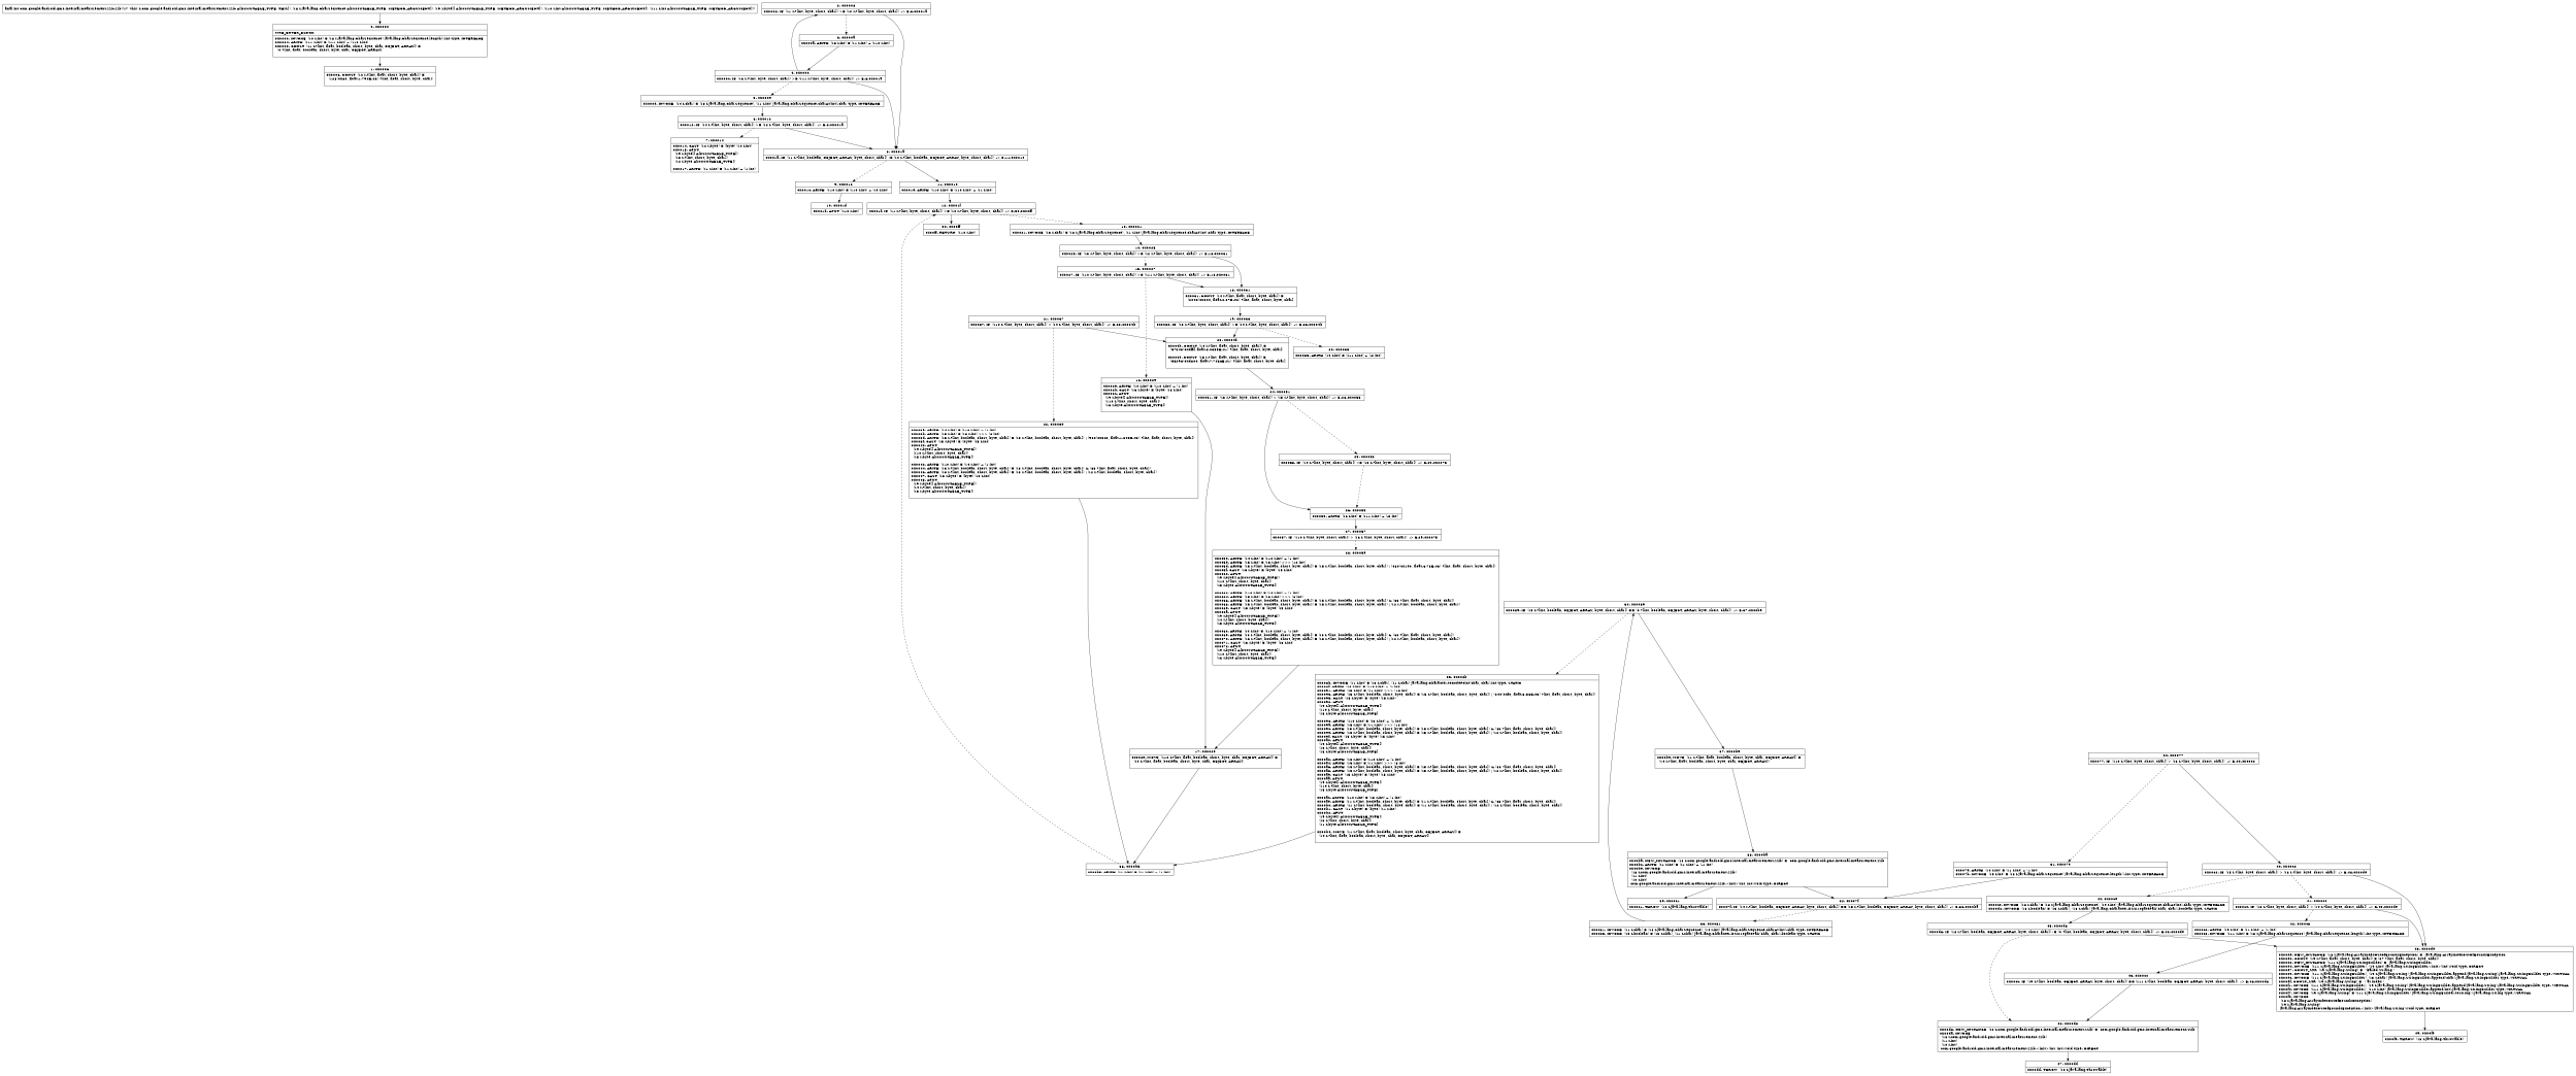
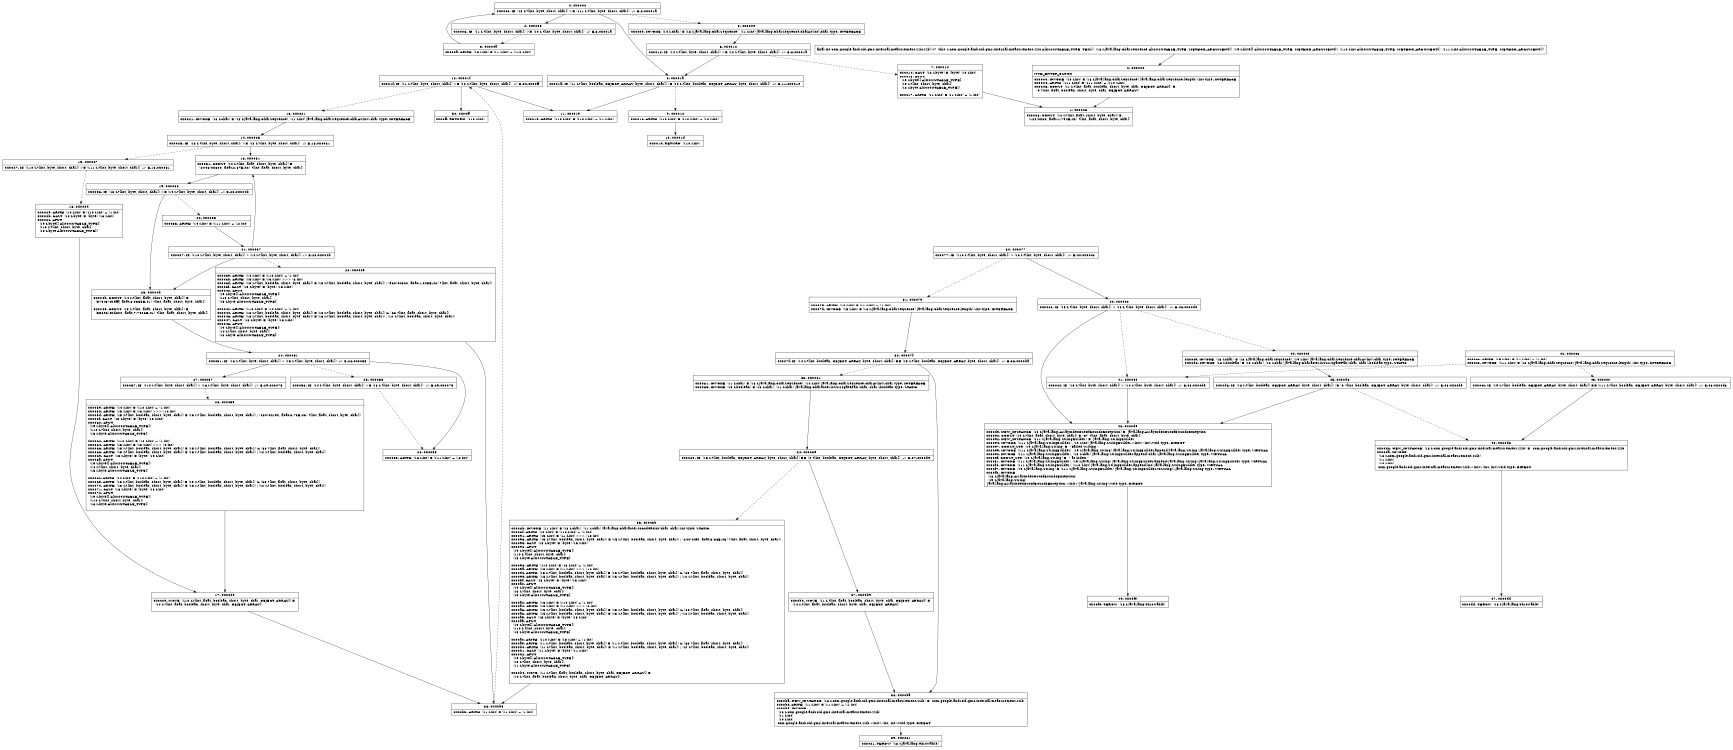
  digraph {
    node [shape=record]
    n1 [label="{0\:\ 0x0000|MTH_ENTER_BLOCK\l|0x0000: INVOKE  (r0 I:int) = (r8 I:java.lang.CharSequence) java.lang.CharSequence.length():int type: INTERFACE \l0x0004: ARITH  (r11 I:int) = (r11 I:int) + (r10 I:int) \l0x0005: CONST  (r1 I:?[int, float, boolean, short, byte, char, OBJECT, ARRAY]) = \l  (0 ?[int, float, boolean, short, byte, char, OBJECT, ARRAY])\l \l}"]
    n2 [label="{1\:\ 0x0006|0x0006: CONST  (r2 I:?[int, float, short, byte, char]) = \l  (128(0x80, float:1.794E\-43) ?[int, float, short, byte, char])\l \l}"]
    n3 [label="{2\:\ 0x0008|0x0008: IF  (r1 I:?[int, byte, short, char]) \>= (r0 I:?[int, byte, short, char])  \-\> B:8:0x001a \l}"]
    n4 [label="{3\:\ 0x000a|0x000a: ARITH  (r3 I:int) = (r1 I:int) + (r10 I:int) \l}"]
    n5 [label="{8\:\ 0x001a|0x001a: IF  (r1 I:?[int, boolean, OBJECT, ARRAY, byte, short, char]) != (r0 I:?[int, boolean, OBJECT, ARRAY, byte, short, char])  \-\> B:11:0x001e \l}"]
    n6 [label="{4\:\ 0x000c|0x000c: IF  (r3 I:?[int, byte, short, char]) \>= (r11 I:?[int, byte, short, char])  \-\> B:8:0x001a \l}"]
    n7 [label="{9\:\ 0x001c|0x001c: ARITH  (r10 I:int) = (r10 I:int) + (r0 I:int) \l}"]
    n8 [label="{11\:\ 0x001e|0x001e: ARITH  (r10 I:int) = (r10 I:int) + (r1 I:int) \l}"]
    n9 [label="{5\:\ 0x000e|0x000e: INVOKE  (r4 I:char) = (r8 I:java.lang.CharSequence), (r1 I:int) java.lang.CharSequence.charAt(int):char type: INTERFACE \l}"]
    n10 [label="{6\:\ 0x0012|0x0012: IF  (r4 I:?[int, byte, short, char]) \>= (r2 I:?[int, byte, short, char])  \-\> B:8:0x001a \l}"]
    n11 [label="{7\:\ 0x0014|0x0014: CAST  (r2 I:byte) = (byte) (r4 I:int) \l0x0015: APUT  \l  (r9 I:byte[] A[IMMUTABLE_TYPE])\l  (r3 I:?[int, short, byte, char])\l  (r2 I:byte A[IMMUTABLE_TYPE])\l \l0x0017: ARITH  (r1 I:int) = (r1 I:int) + (1 int) \l}"]
-   n12 [label="{10\:\ 0x001d|0x001d: APUT  (r10 I:int) \l}"]
+   n12 [label="{10\:\ 0x001d|0x001d: RETURN  (r10 I:int) \l}"]
    n13 [label="{12\:\ 0x001f|0x001f: IF  (r1 I:?[int, byte, short, char]) \>= (r0 I:?[int, byte, short, char])  \-\> B:50:0x00ff \l}"]
    n14 [label="{13\:\ 0x0021|0x0021: INVOKE  (r3 I:char) = (r8 I:java.lang.CharSequence), (r1 I:int) java.lang.CharSequence.charAt(int):char type: INTERFACE \l}"]
    n15 [label="{50\:\ 0x00ff|0x00ff: RETURN  (r10 I:int) \l}"]
    n16 [label="{14\:\ 0x0025|0x0025: IF  (r3 I:?[int, byte, short, char]) \>= (r2 I:?[int, byte, short, char])  \-\> B:18:0x0031 \l}"]
    n17 [label="{15\:\ 0x0027|0x0027: IF  (r10 I:?[int, byte, short, char]) \>= (r11 I:?[int, byte, short, char])  \-\> B:18:0x0031 \l}"]
    n18 [label="{18\:\ 0x0031|0x0031: CONST  (r4 I:?[int, float, short, byte, char]) = \l  (2048(0x800, float:2.87E\-42) ?[int, float, short, byte, char])\l \l}"]
    n19 [label="{16\:\ 0x0029|0x0029: ARITH  (r4 I:int) = (r10 I:int) + (1 int) \l0x002b: CAST  (r3 I:byte) = (byte) (r3 I:int) \l0x002c: APUT  \l  (r9 I:byte[] A[IMMUTABLE_TYPE])\l  (r10 I:?[int, short, byte, char])\l  (r3 I:byte A[IMMUTABLE_TYPE])\l \l}"]
    n20 [label="{19\:\ 0x0033|0x0033: IF  (r3 I:?[int, byte, short, char]) \>= (r4 I:?[int, byte, short, char])  \-\> B:23:0x004b \l}"]
    n21 [label="{17\:\ 0x002e|0x002e: MOVE  (r10 I:?[int, float, boolean, short, byte, char, OBJECT, ARRAY]) = \l  (r4 I:?[int, float, boolean, short, byte, char, OBJECT, ARRAY])\l \l}"]
    n22 [label="{36\:\ 0x00b5|0x00b5: ARITH  (r1 I:int) = (r1 I:int) + (1 int) \l}"]
    n23 [label="{20\:\ 0x0035|0x0035: ARITH  (r4 I:int) = (r11 I:int) + (\-2 int) \l}"]
    n24 [label="{23\:\ 0x004b|0x004b: CONST  (r4 I:?[int, float, short, byte, char]) = \l  (57343(0xdfff, float:8.0355E\-41) ?[int, float, short, byte, char])\l \l0x004e: CONST  (r5 I:?[int, float, short, byte, char]) = \l  (55296(0xd800, float:7.7486E\-41) ?[int, float, short, byte, char])\l \l}"]
    n25 [label="{21\:\ 0x0037|0x0037: IF  (r10 I:?[int, byte, short, char]) \> (r4 I:?[int, byte, short, char])  \-\> B:23:0x004b \l}"]
    n26 [label="{24\:\ 0x0051|0x0051: IF  (r3 I:?[int, byte, short, char]) \< (r5 I:?[int, byte, short, char])  \-\> B:26:0x0055 \l}"]
    n27 [label="{22\:\ 0x0039|0x0039: ARITH  (r4 I:int) = (r10 I:int) + (1 int) \l0x003b: ARITH  (r5 I:int) = (r3 I:int) \>\>\> (6 int) \l0x003d: ARITH  (r5 I:?[int, boolean, short, byte, char]) = (r5 I:?[int, boolean, short, byte, char]) \| (960(0x3c0, float:1.345E\-42) ?[int, float, short, byte, char]) \l0x003f: CAST  (r5 I:byte) = (byte) (r5 I:int) \l0x0040: APUT  \l  (r9 I:byte[] A[IMMUTABLE_TYPE])\l  (r10 I:?[int, short, byte, char])\l  (r5 I:byte A[IMMUTABLE_TYPE])\l \l0x0042: ARITH  (r10 I:int) = (r4 I:int) + (1 int) \l0x0044: ARITH  (r3 I:?[int, boolean, short, byte, char]) = (r3 I:?[int, boolean, short, byte, char]) & (63 ?[int, float, short, byte, char]) \l0x0046: ARITH  (r3 I:?[int, boolean, short, byte, char]) = (r3 I:?[int, boolean, short, byte, char]) \| (r2 I:?[int, boolean, short, byte, char]) \l0x0047: CAST  (r3 I:byte) = (byte) (r3 I:int) \l0x0048: APUT  \l  (r9 I:byte[] A[IMMUTABLE_TYPE])\l  (r4 I:?[int, short, byte, char])\l  (r3 I:byte A[IMMUTABLE_TYPE])\l \l}"]
    n28 [label="{25\:\ 0x0053|0x0053: IF  (r4 I:?[int, byte, short, char]) \>= (r3 I:?[int, byte, short, char])  \-\> B:29:0x0075 \l}"]
    n29 [label="{26\:\ 0x0055|0x0055: ARITH  (r6 I:int) = (r11 I:int) + (\-3 int) \l}"]
    n30 [label="{27\:\ 0x0057|0x0057: IF  (r10 I:?[int, byte, short, char]) \> (r6 I:?[int, byte, short, char])  \-\> B:29:0x0075 \l}"]
    n31 [label="{28\:\ 0x0059|0x0059: ARITH  (r4 I:int) = (r10 I:int) + (1 int) \l0x005b: ARITH  (r5 I:int) = (r3 I:int) \>\>\> (12 int) \l0x005d: ARITH  (r5 I:?[int, boolean, short, byte, char]) = (r5 I:?[int, boolean, short, byte, char]) \| (480(0x1e0, float:6.73E\-43) ?[int, float, short, byte, char]) \l0x005f: CAST  (r5 I:byte) = (byte) (r5 I:int) \l0x0060: APUT  \l  (r9 I:byte[] A[IMMUTABLE_TYPE])\l  (r10 I:?[int, short, byte, char])\l  (r5 I:byte A[IMMUTABLE_TYPE])\l \l0x0062: ARITH  (r10 I:int) = (r4 I:int) + (1 int) \l0x0064: ARITH  (r5 I:int) = (r3 I:int) \>\>\> (6 int) \l0x0066: ARITH  (r5 I:?[int, boolean, short, byte, char]) = (r5 I:?[int, boolean, short, byte, char]) & (63 ?[int, float, short, byte, char]) \l0x0068: ARITH  (r5 I:?[int, boolean, short, byte, char]) = (r5 I:?[int, boolean, short, byte, char]) \| (r2 I:?[int, boolean, short, byte, char]) \l0x0069: CAST  (r5 I:byte) = (byte) (r5 I:int) \l0x006a: APUT  \l  (r9 I:byte[] A[IMMUTABLE_TYPE])\l  (r4 I:?[int, short, byte, char])\l  (r5 I:byte A[IMMUTABLE_TYPE])\l \l0x006c: ARITH  (r4 I:int) = (r10 I:int) + (1 int) \l0x006e: ARITH  (r3 I:?[int, boolean, short, byte, char]) = (r3 I:?[int, boolean, short, byte, char]) & (63 ?[int, float, short, byte, char]) \l0x0070: ARITH  (r3 I:?[int, boolean, short, byte, char]) = (r3 I:?[int, boolean, short, byte, char]) \| (r2 I:?[int, boolean, short, byte, char]) \l0x0071: CAST  (r3 I:byte) = (byte) (r3 I:int) \l0x0072: APUT  \l  (r9 I:byte[] A[IMMUTABLE_TYPE])\l  (r10 I:?[int, short, byte, char])\l  (r3 I:byte A[IMMUTABLE_TYPE])\l \l}"]
    n32 [label="{30\:\ 0x0077|0x0077: IF  (r10 I:?[int, byte, short, char]) \> (r6 I:?[int, byte, short, char])  \-\> B:40:0x00c2 \l}"]
    n33 [label="{31\:\ 0x0079|0x0079: ARITH  (r4 I:int) = (r1 I:int) + (1 int) \l0x007b: INVOKE  (r5 I:int) = (r8 I:java.lang.CharSequence) java.lang.CharSequence.length():int type: INTERFACE \l}"]
    n34 [label="{40\:\ 0x00c2|0x00c2: IF  (r5 I:?[int, byte, short, char]) \> (r3 I:?[int, byte, short, char])  \-\> B:48:0x00de \l}"]
    n35 [label="{32\:\ 0x007f|0x007f: IF  (r4 I:?[int, boolean, OBJECT, ARRAY, byte, short, char]) == (r5 I:?[int, boolean, OBJECT, ARRAY, byte, short, char])  \-\> B:38:0x00ba \l}"]
    n36 [label="{41\:\ 0x00c4|0x00c4: IF  (r3 I:?[int, byte, short, char]) \> (r4 I:?[int, byte, short, char])  \-\> B:48:0x00de \l}"]
    n37 [label="{48\:\ 0x00de|0x00de: NEW_INSTANCE  (r8 I:java.lang.ArrayIndexOutOfBoundsException) =  java.lang.ArrayIndexOutOfBoundsException \l0x00e0: CONST  (r9 I:?[int, float, short, byte, char]) = (37 ?[int, float, short, byte, char]) \l0x00e2: NEW_INSTANCE  (r11 I:java.lang.StringBuilder) =  java.lang.StringBuilder \l0x00e4: INVOKE  (r11 I:java.lang.StringBuilder), (r9 I:int) java.lang.StringBuilder.\<init\>(int):void type: DIRECT \l0x00e7: CONST_STR  (r9 I:java.lang.String) =  \"Failed writing \" \l0x00e9: INVOKE  (r11 I:java.lang.StringBuilder), (r9 I:java.lang.String) java.lang.StringBuilder.append(java.lang.String):java.lang.StringBuilder type: VIRTUAL \l0x00ec: INVOKE  (r11 I:java.lang.StringBuilder), (r3 I:char) java.lang.StringBuilder.append(char):java.lang.StringBuilder type: VIRTUAL \l0x00ef: CONST_STR  (r9 I:java.lang.String) =  \" at index \" \l0x00f1: INVOKE  (r11 I:java.lang.StringBuilder), (r9 I:java.lang.String) java.lang.StringBuilder.append(java.lang.String):java.lang.StringBuilder type: VIRTUAL \l0x00f4: INVOKE  (r11 I:java.lang.StringBuilder), (r10 I:int) java.lang.StringBuilder.append(int):java.lang.StringBuilder type: VIRTUAL \l0x00f7: INVOKE  (r9 I:java.lang.String) = (r11 I:java.lang.StringBuilder) java.lang.StringBuilder.toString():java.lang.String type: VIRTUAL \l0x00fb: INVOKE  \l  (r8 I:java.lang.ArrayIndexOutOfBoundsException)\l  (r9 I:java.lang.String)\l java.lang.ArrayIndexOutOfBoundsException.\<init\>(java.lang.String):void type: DIRECT \l}"]
    n38 [label="{44\:\ 0x00ce|0x00ce: INVOKE  (r8 I:char) = (r8 I:java.lang.CharSequence), (r9 I:int) java.lang.CharSequence.charAt(int):char type: INTERFACE \l0x00d2: INVOKE  (r8 I:boolean) = (r3 I:char), (r8 I:char) java.lang.Character.isSurrogatePair(char, char):boolean type: STATIC \l}"]
    n39 [label="{33\:\ 0x0081|0x0081: INVOKE  (r1 I:char) = (r8 I:java.lang.CharSequence), (r4 I:int) java.lang.CharSequence.charAt(int):char type: INTERFACE \l0x0085: INVOKE  (r5 I:boolean) = (r3 I:char), (r1 I:char) java.lang.Character.isSurrogatePair(char, char):boolean type: STATIC \l}"]
    n40 [label="{38\:\ 0x00ba|0x00ba: NEW_INSTANCE  (r8 I:com.google.android.gms.internal.measurement.zzib) =  com.google.android.gms.internal.measurement.zzib \l0x00bc: ARITH  (r1 I:int) = (r1 I:int) + (\-1 int) \l0x00be: INVOKE  \l  (r8 I:com.google.android.gms.internal.measurement.zzib)\l  (r1 I:int)\l  (r0 I:int)\l com.google.android.gms.internal.measurement.zzib.\<init\>(int, int):void type: DIRECT \l}"]
    n41 [label="{34\:\ 0x0089|0x0089: IF  (r5 I:?[int, boolean, OBJECT, ARRAY, byte, short, char]) == (0 ?[int, boolean, OBJECT, ARRAY, byte, short, char])  \-\> B:37:0x00b9 \l}"]
    n42 [label="{39\:\ 0x00c1|0x00c1: THROW  (r8 I:java.lang.Throwable) \l}"]
    n43 [label="{35\:\ 0x008b|0x008b: INVOKE  (r1 I:int) = (r3 I:char), (r1 I:char) java.lang.Character.toCodePoint(char, char):int type: STATIC \l0x008f: ARITH  (r3 I:int) = (r10 I:int) + (1 int) \l0x0091: ARITH  (r5 I:int) = (r1 I:int) \>\>\> (18 int) \l0x0093: ARITH  (r5 I:?[int, boolean, short, byte, char]) = (r5 I:?[int, boolean, short, byte, char]) \| (240(0xf0, float:3.36E\-43) ?[int, float, short, byte, char]) \l0x0095: CAST  (r5 I:byte) = (byte) (r5 I:int) \l0x0096: APUT  \l  (r9 I:byte[] A[IMMUTABLE_TYPE])\l  (r10 I:?[int, short, byte, char])\l  (r5 I:byte A[IMMUTABLE_TYPE])\l \l0x0098: ARITH  (r10 I:int) = (r3 I:int) + (1 int) \l0x009a: ARITH  (r5 I:int) = (r1 I:int) \>\>\> (12 int) \l0x009c: ARITH  (r5 I:?[int, boolean, short, byte, char]) = (r5 I:?[int, boolean, short, byte, char]) & (63 ?[int, float, short, byte, char]) \l0x009e: ARITH  (r5 I:?[int, boolean, short, byte, char]) = (r5 I:?[int, boolean, short, byte, char]) \| (r2 I:?[int, boolean, short, byte, char]) \l0x009f: CAST  (r5 I:byte) = (byte) (r5 I:int) \l0x00a0: APUT  \l  (r9 I:byte[] A[IMMUTABLE_TYPE])\l  (r3 I:?[int, short, byte, char])\l  (r5 I:byte A[IMMUTABLE_TYPE])\l \l0x00a2: ARITH  (r3 I:int) = (r10 I:int) + (1 int) \l0x00a4: ARITH  (r5 I:int) = (r1 I:int) \>\>\> (6 int) \l0x00a6: ARITH  (r5 I:?[int, boolean, short, byte, char]) = (r5 I:?[int, boolean, short, byte, char]) & (63 ?[int, float, short, byte, char]) \l0x00a8: ARITH  (r5 I:?[int, boolean, short, byte, char]) = (r5 I:?[int, boolean, short, byte, char]) \| (r2 I:?[int, boolean, short, byte, char]) \l0x00a9: CAST  (r5 I:byte) = (byte) (r5 I:int) \l0x00aa: APUT  \l  (r9 I:byte[] A[IMMUTABLE_TYPE])\l  (r10 I:?[int, short, byte, char])\l  (r5 I:byte A[IMMUTABLE_TYPE])\l \l0x00ac: ARITH  (r10 I:int) = (r3 I:int) + (1 int) \l0x00ae: ARITH  (r1 I:?[int, boolean, short, byte, char]) = (r1 I:?[int, boolean, short, byte, char]) & (63 ?[int, float, short, byte, char]) \l0x00b0: ARITH  (r1 I:?[int, boolean, short, byte, char]) = (r1 I:?[int, boolean, short, byte, char]) \| (r2 I:?[int, boolean, short, byte, char]) \l0x00b1: CAST  (r1 I:byte) = (byte) (r1 I:int) \l0x00b2: APUT  \l  (r9 I:byte[] A[IMMUTABLE_TYPE])\l  (r3 I:?[int, short, byte, char])\l  (r1 I:byte A[IMMUTABLE_TYPE])\l \l0x00b4: MOVE  (r1 I:?[int, float, boolean, short, byte, char, OBJECT, ARRAY]) = \l  (r4 I:?[int, float, boolean, short, byte, char, OBJECT, ARRAY])\l \l}"]
    n44 [label="{37\:\ 0x00b9|0x00b9: MOVE  (r1 I:?[int, float, boolean, short, byte, char, OBJECT, ARRAY]) = \l  (r4 I:?[int, float, boolean, short, byte, char, OBJECT, ARRAY])\l \l}"]
    n45 [label="{42\:\ 0x00c6|0x00c6: ARITH  (r9 I:int) = (r1 I:int) + (1 int) \l0x00c8: INVOKE  (r11 I:int) = (r8 I:java.lang.CharSequence) java.lang.CharSequence.length():int type: INTERFACE \l}"]
    n46 [label="{49\:\ 0x00fe|0x00fe: THROW  (r8 I:java.lang.Throwable) \l}"]
    n47 [label="{43\:\ 0x00cc|0x00cc: IF  (r9 I:?[int, boolean, OBJECT, ARRAY, byte, short, char]) == (r11 I:?[int, boolean, OBJECT, ARRAY, byte, short, char])  \-\> B:46:0x00d8 \l}"]
    n48 [label="{46\:\ 0x00d8|0x00d8: NEW_INSTANCE  (r8 I:com.google.android.gms.internal.measurement.zzib) =  com.google.android.gms.internal.measurement.zzib \l0x00da: INVOKE  \l  (r8 I:com.google.android.gms.internal.measurement.zzib)\l  (r1 I:int)\l  (r0 I:int)\l com.google.android.gms.internal.measurement.zzib.\<init\>(int, int):void type: DIRECT \l}"]
    n49 [label="{45\:\ 0x00d6|0x00d6: IF  (r8 I:?[int, boolean, OBJECT, ARRAY, byte, short, char]) != (0 ?[int, boolean, OBJECT, ARRAY, byte, short, char])  \-\> B:48:0x00de \l}"]
    n50 [label="{47\:\ 0x00dd|0x00dd: THROW  (r8 I:java.lang.Throwable) \l}"]
    n51 [label="{final int com.google.android.gms.internal.measurement.zzic.zzb((r7 'this' I:com.google.android.gms.internal.measurement.zzic A[IMMUTABLE_TYPE, THIS]), (r8 I:java.lang.CharSequence A[IMMUTABLE_TYPE, METHOD_ARGUMENT]), (r9 I:byte[] A[IMMUTABLE_TYPE, METHOD_ARGUMENT]), (r10 I:int A[IMMUTABLE_TYPE, METHOD_ARGUMENT]), (r11 I:int A[IMMUTABLE_TYPE, METHOD_ARGUMENT])) }"]
    n1 -> n2
    n3 -> n4 [style=dashed]
-   n3 -> n5
    n4 -> n6
    n5 -> n7 [style=dashed]
    n5 -> n8
    n6 -> n3
    n6 -> n5
    n6 -> n9 [style=dashed]
    n7 -> n12
-   n8 -> n13
+   n13 -> n8
    n9 -> n10
    n10 -> n5
    n10 -> n11 [style=dashed]
+   n11 -> n2
    n13 -> n14 [style=dashed]
    n13 -> n15
    n14 -> n16
    n16 -> n17 [style=dashed]
    n16 -> n18
-   n17 -> n18
+   n25 -> n18
    n17 -> n19 [style=dashed]
    n18 -> n20
    n19 -> n21
    n20 -> n23 [style=dashed]
    n20 -> n24
    n21 -> n22
    n22 -> n13 [style=dashed]
+   n23 -> n25
    n24 -> n26
    n25 -> n24
    n25 -> n27 [style=dashed]
    n26 -> n28 [style=dashed]
    n26 -> n29
    n27 -> n22
    n28 -> n29 [style=dashed]
-   n29 -> n30
+   n26 -> n30
    n30 -> n31 [style=dashed]
    n31 -> n21
    n32 -> n33 [style=dashed]
    n32 -> n34
    n33 -> n35
    n34 -> n36 [style=dashed]
    n34 -> n37
    n34 -> n38 [style=dashed]
    n35 -> n39 [style=dashed]
-   n40 -> n35
+   n35 -> n40
    n36 -> n37
-   n36 -> n45 [style=dashed]
+   n45 -> n36 [style=dashed]
    n37 -> n46
    n38 -> n49
    n39 -> n41
    n40 -> n42
    n41 -> n43 [style=dashed]
    n41 -> n44
    n43 -> n22
    n44 -> n40
-   n45 -> n47
+   n45 -> n47 [style=dashed]
    n47 -> n48
    n48 -> n50
    n49 -> n37
    n49 -> n48 [style=dashed]
    n51 -> n1
  }
